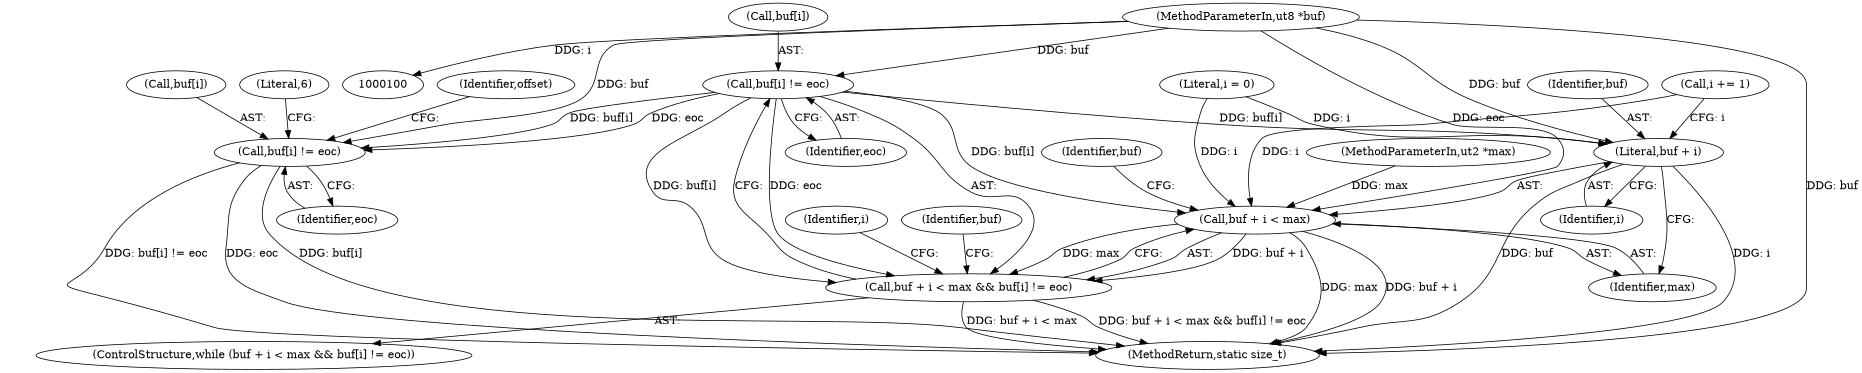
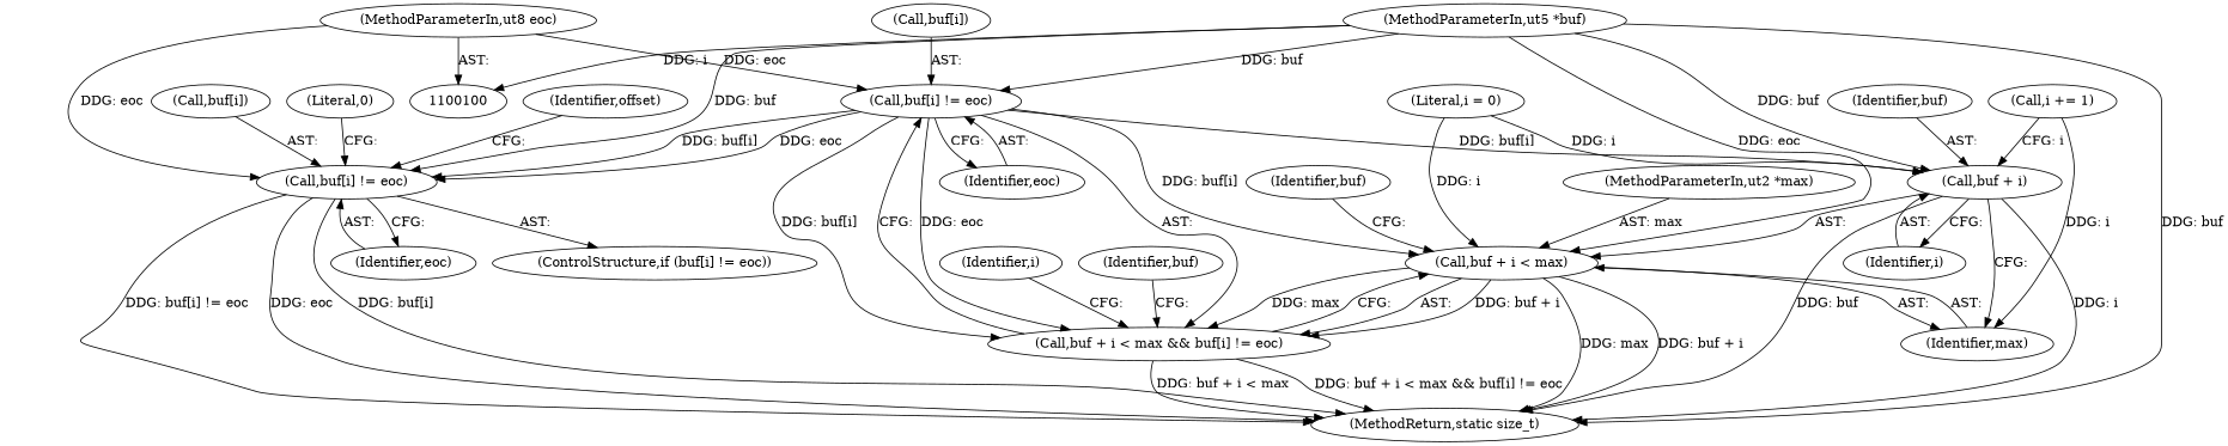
  digraph {
    n1 [label="(Call,buf[i] != eoc)"]
    n2 [label="(Call,buf + i < max)"]
    n3 [label="(Call,buf + i < max && buf[i] != eoc)"]
-   n4 [label="(Literal,buf + i)"]
+   n4 [label="(Call,buf + i)"]
    n5 [label="(Call,buf[i] != eoc)"]
    n6 [label="(Identifier,eoc)"]
    n7 [label="(MethodReturn,static size_t)"]
    n8 [label="(Identifier,max)"]
-   n9 [label="(ControlStructure,while (buf + i < max && buf[i] != eoc))"]
    n10 [label="(Identifier,i)"]
    n11 [label="(Identifier,eoc)"]
-   n13 [label="(MethodParameterIn,ut8 *buf)"]
-   1000100
+   n12 [label="(ControlStructure,if (buf[i] != eoc))"]
+   n13 [label="(MethodParameterIn,ut5 *buf)"]
+   1000100 [label=1100100]
+   n15 [label="(MethodParameterIn,ut8 eoc)"]
    n16 [label="(Call,buf[i])"]
    n17 [label="(Literal,i = 0)"]
    n18 [label="(Identifier,buf)"]
    n19 [label="(Call,buf[i])"]
-   n20 [label="(Literal,6)"]
+   n20 [label="(Literal,0)"]
    n21 [label="(MethodParameterIn,ut2 *max)"]
    n22 [label="(Identifier,i)"]
    n23 [label="(Identifier,buf)"]
    n24 [label="(Identifier,offset)"]
    n25 [label="(Identifier,buf)"]
    n26 [label="(Call,i += 1)"]
    n1 -> n2 [label="DDG: buf[i]"]
    n1 -> n3 [label="AST: "]
    n1 -> n3 [label="DDG: buf[i]"]
    n1 -> n3 [label="DDG: eoc"]
    n1 -> n4 [label="DDG: buf[i]"]
    n1 -> n5 [label="DDG: buf[i]"]
    n1 -> n5 [label="DDG: eoc"]
    n1 -> n6 [label="CFG: "]
    n2 -> n3 [label="AST: "]
    n2 -> n3 [label="DDG: buf + i"]
    n2 -> n3 [label="DDG: max"]
    n2 -> n7 [label="DDG: max"]
    n2 -> n7 [label="DDG: buf + i"]
    n2 -> n8 [label="AST: "]
    n3 -> n1 [label="CFG: "]
    n3 -> n2 [label="CFG: "]
    n3 -> n7 [label="DDG: buf + i < max && buf[i] != eoc"]
    n3 -> n7 [label="DDG: buf + i < max"]
-   n3 -> n9 [label="AST: "]
    n4 -> n2 [label="AST: "]
    n4 -> n7 [label="DDG: buf"]
    n4 -> n7 [label="DDG: i"]
    n4 -> n8 [label="CFG: "]
    n4 -> n10 [label="CFG: "]
    n5 -> n7 [label="DDG: buf[i] != eoc"]
    n5 -> n7 [label="DDG: eoc"]
    n5 -> n7 [label="DDG: buf[i]"]
    n5 -> n11 [label="CFG: "]
+   n5 -> n12 [label="AST: "]
    n6 -> n1 [label="AST: "]
    n8 -> n2 [label="AST: "]
    n10 -> n4 [label="AST: "]
    n11 -> n5 [label="AST: "]
    n13 -> n1 [label="DDG: buf"]
    n13 -> n2 [label="DDG: eoc"]
    n13 -> n4 [label="DDG: buf"]
    n13 -> n5 [label="DDG: buf"]
    n13 -> n7 [label="DDG: buf"]
    n13 -> 1000100 [label="DDG: i"]
+   n15 -> n1 [label="DDG: eoc"]
+   n15 -> n5 [label="DDG: eoc"]
+   n15 -> 1000100 [label="AST: "]
    n16 -> n1 [label="AST: "]
    n17 -> n2 [label="DDG: i"]
    n17 -> n4 [label="DDG: i"]
    n18 -> n4 [label="AST: "]
    n19 -> n5 [label="AST: "]
    n20 -> n5 [label="CFG: "]
-   n21 -> n2 [label="DDG: max"]
+   n21 -> n2 [label="AST: max"]
    n22 -> n3 [label="CFG: "]
    n23 -> n2 [label="CFG: "]
    n24 -> n5 [label="CFG: "]
    n25 -> n3 [label="CFG: "]
-   n26 -> n2 [label="DDG: i"]
+   n26 -> n8 [label="DDG: i"]
    n26 -> n4 [label="CFG: i"]
  }
